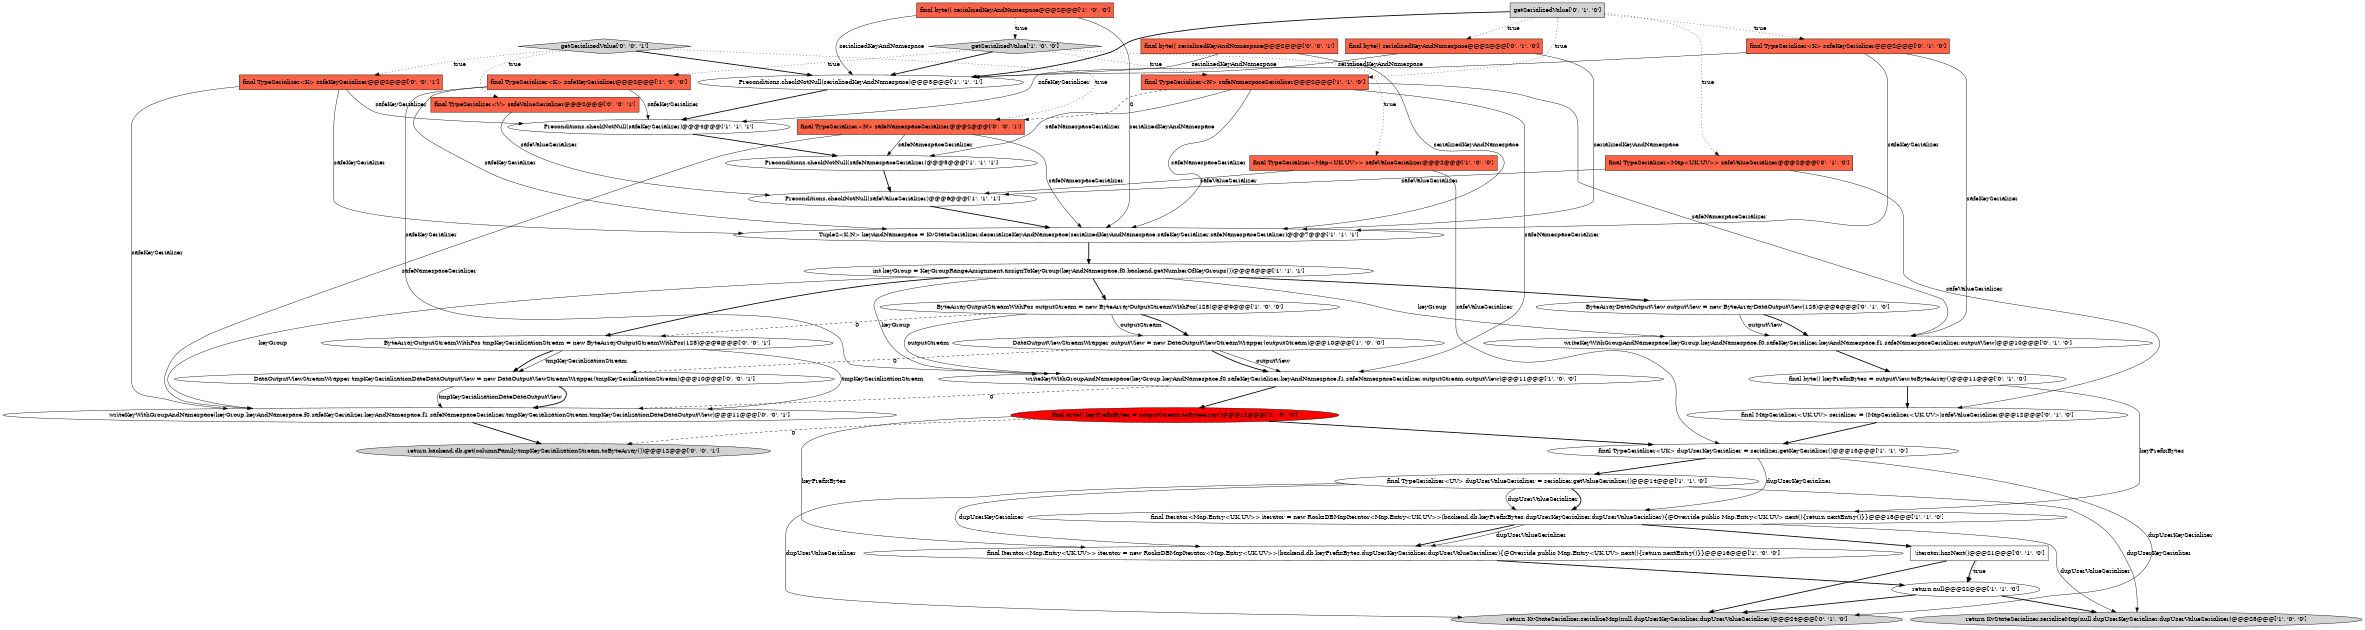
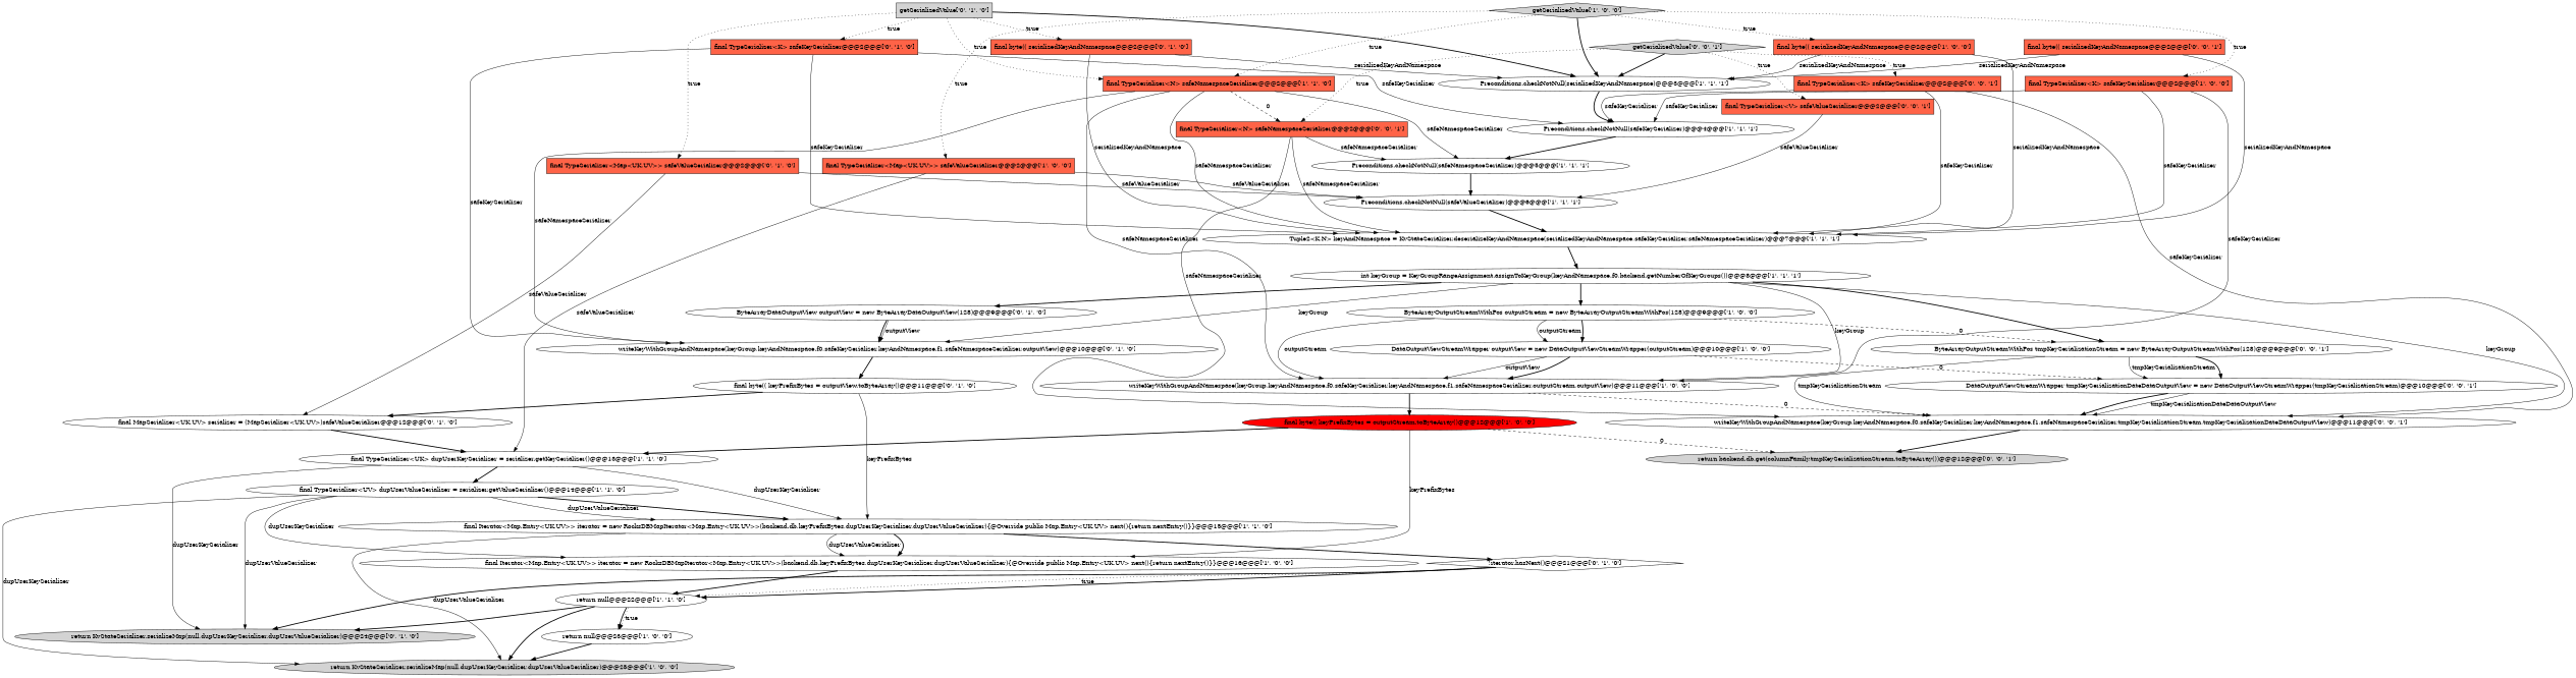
  digraph {
    node [fillcolor=white shape=ellipse style=filled]
    edge [style=solid]
    n1 [fillcolor=tomato label="final TypeSerializer<K> safeKeySerializer@@@2@@@['0', '1', '0']" shape=box]
    n2 [label="writeKeyWithGroupAndNamespace(keyGroup,keyAndNamespace.f0,safeKeySerializer,keyAndNamespace.f1,safeNamespaceSerializer,outputView)@@@10@@@['0', '1', '0']"]
    n3 [label="Preconditions.checkNotNull(safeKeySerializer)@@@4@@@['1', '1', '1']"]
    n4 [label="Tuple2<K,N> keyAndNamespace = KvStateSerializer.deserializeKeyAndNamespace(serializedKeyAndNamespace,safeKeySerializer,safeNamespaceSerializer)@@@7@@@['1', '1', '1']"]
    n5 [label="final byte(( keyPrefixBytes = outputView.toByteArray()@@@11@@@['0', '1', '0']"]
    n6 [label="Preconditions.checkNotNull(safeNamespaceSerializer)@@@5@@@['1', '1', '1']"]
    n7 [label="int keyGroup = KeyGroupRangeAssignment.assignToKeyGroup(keyAndNamespace.f0,backend.getNumberOfKeyGroups())@@@8@@@['1', '1', '1']"]
    n8 [label="final Iterator<Map.Entry<UK,UV>> iterator = new RocksDBMapIterator<Map.Entry<UK,UV>>(backend.db,keyPrefixBytes,dupUserKeySerializer,dupUserValueSerializer){@Override public Map.Entry<UK,UV> next(){return nextEntry()}}@@@15@@@['1', '1', '0']"]
    n9 [label="final MapSerializer<UK,UV> serializer = (MapSerializer<UK,UV>)safeValueSerializer@@@12@@@['0', '1', '0']"]
    n10 [fillcolor=tomato label="final TypeSerializer<N> safeNamespaceSerializer@@@2@@@['1', '1', '0']" shape=box]
    n11 [fillcolor=tomato label="final TypeSerializer<N> safeNamespaceSerializer@@@2@@@['0', '0', '1']" shape=box]
    n12 [label="writeKeyWithGroupAndNamespace(keyGroup,keyAndNamespace.f0,safeKeySerializer,keyAndNamespace.f1,safeNamespaceSerializer,outputStream,outputView)@@@11@@@['1', '0', '0']"]
    n13 [label="Preconditions.checkNotNull(safeValueSerializer)@@@6@@@['1', '1', '1']"]
    n14 [label="writeKeyWithGroupAndNamespace(keyGroup,keyAndNamespace.f0,safeKeySerializer,keyAndNamespace.f1,safeNamespaceSerializer,tmpKeySerializationStream,tmpKeySerializationDateDataOutputView)@@@11@@@['0', '0', '1']"]
    n15 [fillcolor=red label="final byte(( keyPrefixBytes = outputStream.toByteArray()@@@12@@@['1', '0', '0']"]
    n16 [label="final Iterator<Map.Entry<UK,UV>> iterator = new RocksDBMapIterator<Map.Entry<UK,UV>>(backend.db,keyPrefixBytes,dupUserKeySerializer,dupUserValueSerializer){@Override public Map.Entry<UK,UV> next(){return nextEntry()}}@@@16@@@['1', '0', '0']"]
    n17 [fillcolor=lightgray label="return backend.db.get(columnFamily,tmpKeySerializationStream.toByteArray())@@@12@@@['0', '0', '1']"]
    n18 [label="final TypeSerializer<UK> dupUserKeySerializer = serializer.getKeySerializer()@@@13@@@['1', '1', '0']"]
    n19 [label="return null@@@22@@@['1', '1', '0']"]
    n20 [fillcolor=lightgray label="return KvStateSerializer.serializeMap(null,dupUserKeySerializer,dupUserValueSerializer)@@@24@@@['0', '1', '0']"]
    n21 [label="final TypeSerializer<UV> dupUserValueSerializer = serializer.getValueSerializer()@@@14@@@['1', '1', '0']"]
    n22 [fillcolor=tomato label="final TypeSerializer<Map<UK,UV>> safeValueSerializer@@@2@@@['1', '0', '0']" shape=box]
    n23 [label="DataOutputViewStreamWrapper tmpKeySerializationDateDataOutputView = new DataOutputViewStreamWrapper(tmpKeySerializationStream)@@@10@@@['0', '0', '1']"]
    n24 [label="DataOutputViewStreamWrapper outputView = new DataOutputViewStreamWrapper(outputStream)@@@10@@@['1', '0', '0']"]
    n25 [label="ByteArrayOutputStreamWithPos outputStream = new ByteArrayOutputStreamWithPos(128)@@@9@@@['1', '0', '0']"]
    n26 [label="ByteArrayOutputStreamWithPos tmpKeySerializationStream = new ByteArrayOutputStreamWithPos(128)@@@9@@@['0', '0', '1']"]
+   n27 [label="return null@@@23@@@['1', '0', '0']"]
    n28 [fillcolor=lightgray label="return KvStateSerializer.serializeMap(null,dupUserKeySerializer,dupUserValueSerializer)@@@25@@@['1', '0', '0']"]
    n29 [fillcolor=lightgray label="getSerializedValue['0', '1', '0']" shape=box]
    n30 [fillcolor=tomato label="final TypeSerializer<Map<UK,UV>> safeValueSerializer@@@2@@@['0', '1', '0']" shape=box]
    n31 [fillcolor=tomato label="final byte(( serializedKeyAndNamespace@@@2@@@['0', '1', '0']" shape=box]
    n32 [label="Preconditions.checkNotNull(serializedKeyAndNamespace)@@@3@@@['1', '1', '1']"]
-   n33 [label="!iterator.hasNext()@@@21@@@['0', '1', '0']" shape=box]
+   n33 [label="!iterator.hasNext()@@@21@@@['0', '1', '0']" shape=diamond]
    n34 [fillcolor=tomato label="final byte(( serializedKeyAndNamespace@@@2@@@['0', '0', '1']" shape=box]
    n35 [fillcolor=tomato label="final TypeSerializer<V> safeValueSerializer@@@2@@@['0', '0', '1']" shape=box]
    n36 [fillcolor=tomato label="final TypeSerializer<K> safeKeySerializer@@@2@@@['0', '0', '1']" shape=box]
    n37 [fillcolor=lightgray label="getSerializedValue['1', '0', '0']" shape=diamond]
    n38 [fillcolor=tomato label="final TypeSerializer<K> safeKeySerializer@@@2@@@['1', '0', '0']" shape=box]
    n39 [fillcolor=tomato label="final byte(( serializedKeyAndNamespace@@@2@@@['1', '0', '0']" shape=box]
    n40 [fillcolor=lightgray label="getSerializedValue['0', '0', '1']" shape=diamond]
    n41 [label="ByteArrayDataOutputView outputView = new ByteArrayDataOutputView(128)@@@9@@@['0', '1', '0']"]
    n1 -> n2 [label=safeKeySerializer]
    n1 -> n3 [label=safeKeySerializer]
    n1 -> n4 [label=safeKeySerializer]
    n2 -> n5 [style=bold]
    n3 -> n6 [style=bold]
    n4 -> n7 [style=bold]
    n5 -> n8 [label=keyPrefixBytes]
    n5 -> n9 [style=bold]
    n6 -> n13 [style=bold]
    n7 -> n2 [label=keyGroup]
    n7 -> n12 [label=keyGroup]
    n7 -> n14 [label=keyGroup]
    n7 -> n25 [style=bold]
    n7 -> n26 [style=bold]
    n7 -> n41 [style=bold]
    n8 -> n16 [style=bold]
    n8 -> n16 [label=dupUserValueSerializer]
    n8 -> n28 [label=dupUserValueSerializer]
    n8 -> n33 [style=bold]
    n9 -> n18 [style=bold]
    n10 -> n2 [label=safeNamespaceSerializer]
    n10 -> n4 [label=safeNamespaceSerializer]
    n10 -> n6 [label=safeNamespaceSerializer]
    n10 -> n11 [label=0 style=dashed]
    n10 -> n12 [label=safeNamespaceSerializer]
    n11 -> n4 [label=safeNamespaceSerializer]
    n11 -> n6 [label=safeNamespaceSerializer]
    n11 -> n14 [label=safeNamespaceSerializer]
    n12 -> n14 [label=0 style=dashed]
    n12 -> n15 [style=bold]
    n13 -> n4 [style=bold]
    n14 -> n17 [style=bold]
    n15 -> n16 [label=keyPrefixBytes]
    n15 -> n17 [label=0 style=dashed]
    n15 -> n18 [style=bold]
    n16 -> n19 [style=bold]
    n18 -> n8 [label=dupUserKeySerializer]
    n18 -> n20 [label=dupUserKeySerializer]
    n18 -> n21 [style=bold]
    n19 -> n20 [style=bold]
+   n19 -> n27 [style=bold]
+   n19 -> n27 [label=true style=dotted]
    n19 -> n28 [style=bold]
    n21 -> n8 [style=bold]
    n21 -> n8 [label=dupUserValueSerializer]
    n21 -> n16 [label=dupUserKeySerializer]
    n21 -> n20 [label=dupUserValueSerializer]
    n21 -> n28 [label=dupUserKeySerializer]
    n22 -> n13 [label=safeValueSerializer]
    n22 -> n18 [label=safeValueSerializer]
    n23 -> n14 [style=bold]
    n23 -> n14 [label=tmpKeySerializationDateDataOutputView]
    n24 -> n12 [label=outputView]
    n24 -> n12 [style=bold]
    n24 -> n23 [label=0 style=dashed]
    n25 -> n12 [label=outputStream]
    n25 -> n24 [style=bold]
    n25 -> n24 [label=outputStream]
    n25 -> n26 [label=0 style=dashed]
    n26 -> n14 [label=tmpKeySerializationStream]
    n26 -> n23 [label=tmpKeySerializationStream]
    n26 -> n23 [style=bold]
+   n27 -> n28 [style=bold]
    n29 -> n1 [label=true style=dotted]
    n29 -> n10 [label=true style=dotted]
    n29 -> n30 [label=true style=dotted]
    n29 -> n31 [label=true style=dotted]
    n29 -> n32 [style=bold]
    n30 -> n9 [label=safeValueSerializer]
    n30 -> n13 [label=safeValueSerializer]
    n31 -> n4 [label=serializedKeyAndNamespace]
    n31 -> n32 [label=serializedKeyAndNamespace]
    n32 -> n3 [style=bold]
    n33 -> n19 [style=bold]
    n33 -> n19 [label=true style=dotted]
    n33 -> n20 [style=bold]
    n34 -> n4 [label=serializedKeyAndNamespace]
    n34 -> n32 [label=serializedKeyAndNamespace]
    n35 -> n13 [label=safeValueSerializer]
    n36 -> n3 [label=safeKeySerializer]
    n36 -> n4 [label=safeKeySerializer]
    n36 -> n14 [label=safeKeySerializer]
    n37 -> n10 [label=true style=dotted]
    n37 -> n22 [label=true style=dotted]
    n37 -> n32 [style=bold]
    n37 -> n38 [label=true style=dotted]
-   n39 -> n37 [label=true style=dotted]
+   n37 -> n39 [label=true style=dotted]
    n38 -> n3 [label=safeKeySerializer]
    n38 -> n4 [label=safeKeySerializer]
    n38 -> n12 [label=safeKeySerializer]
    n39 -> n4 [label=serializedKeyAndNamespace]
    n39 -> n32 [label=serializedKeyAndNamespace]
    n40 -> n11 [label=true style=dotted]
    n40 -> n32 [style=bold]
    n40 -> n35 [label=true style=dotted]
    n40 -> n36 [label=true style=dotted]
    n41 -> n2 [style=bold]
    n41 -> n2 [label=outputView]
  }
